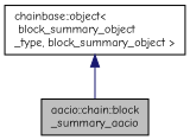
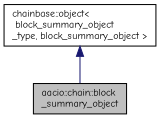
  digraph {
    fontname="Comic Neue"
    node [color=black fontname="Comic Neue" fontsize=10 shape=record style=filled]
-   n1 [fillcolor=grey75 fontcolor=black height=0.2 label="aacio::chain::block\l_summary_aacio" width=0.4]
+   n1 [fillcolor=grey75 fontcolor=black height=0.2 label="aacio::chain::block\l_summary_object" width=0.4]
    n2 [fillcolor=white height=0.2 label="chainbase::object\<\l block_summary_object\l_type, block_summary_object \>" width=0.4]
    n2 -> n1 [color=midnightblue dir=back fontname="Comic Neue" fontsize=10 labelfontname=Helvetica labelfontsize=10 style=solid]
  }
